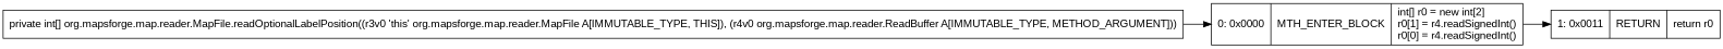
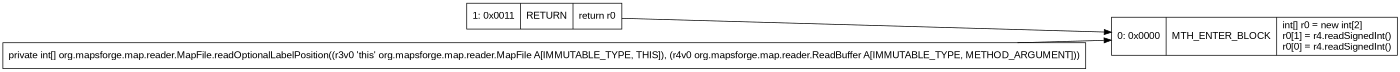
  digraph {
    rankdir=LR
    fontname="Liberation Sans"
    node [shape=record fontname="Liberation Sans"]
    edge [fontname="Liberation Sans"]
    n1 [label="{0\:\ 0x0000|MTH_ENTER_BLOCK\l|int[] r0 = new int[2]\lr0[1] = r4.readSignedInt()\lr0[0] = r4.readSignedInt()\l}"]
    n2 [label="{1\:\ 0x0011|RETURN\l|return r0\l}"]
    n3 [label="{private int[] org.mapsforge.map.reader.MapFile.readOptionalLabelPosition((r3v0 'this' org.mapsforge.map.reader.MapFile A[IMMUTABLE_TYPE, THIS]), (r4v0 org.mapsforge.map.reader.ReadBuffer A[IMMUTABLE_TYPE, METHOD_ARGUMENT])) }"]
-   n1 -> n2
+   n2 -> n1
    n3 -> n1
  }
